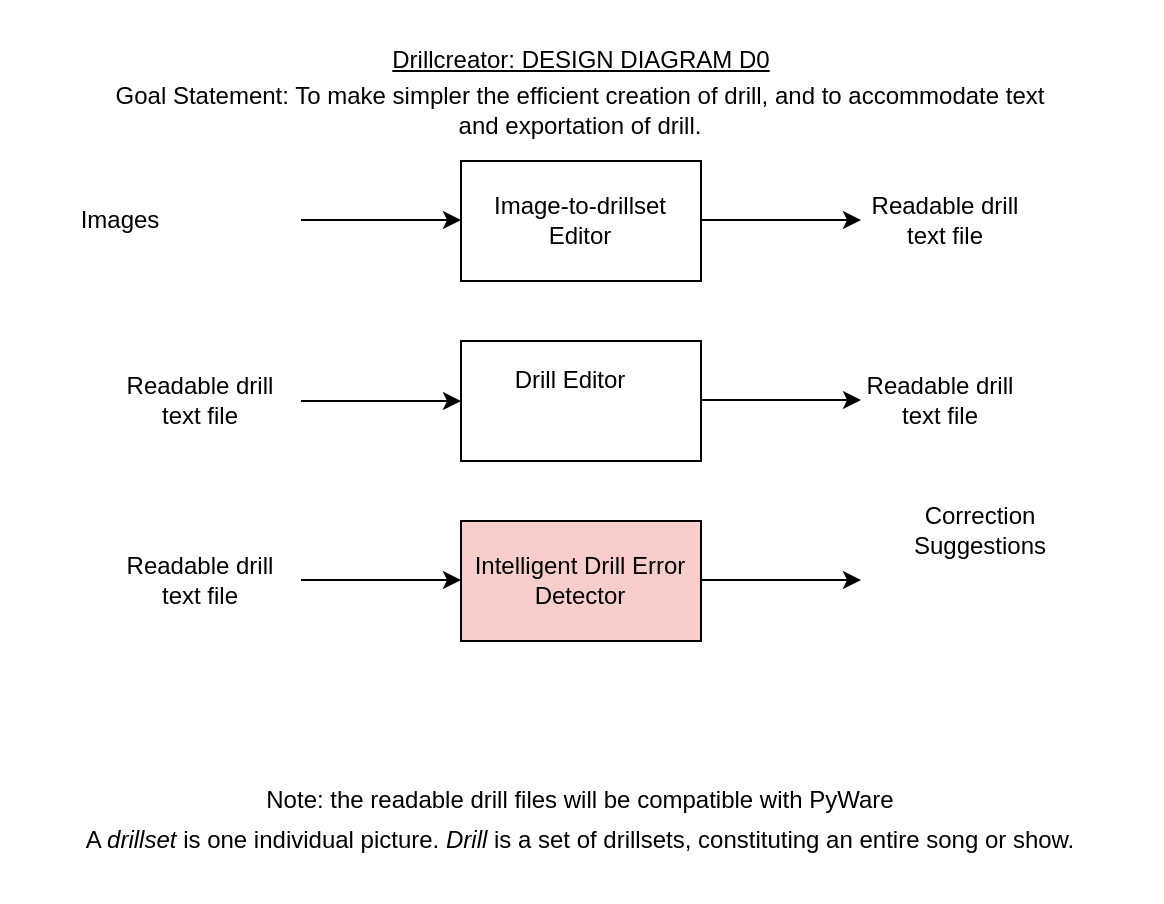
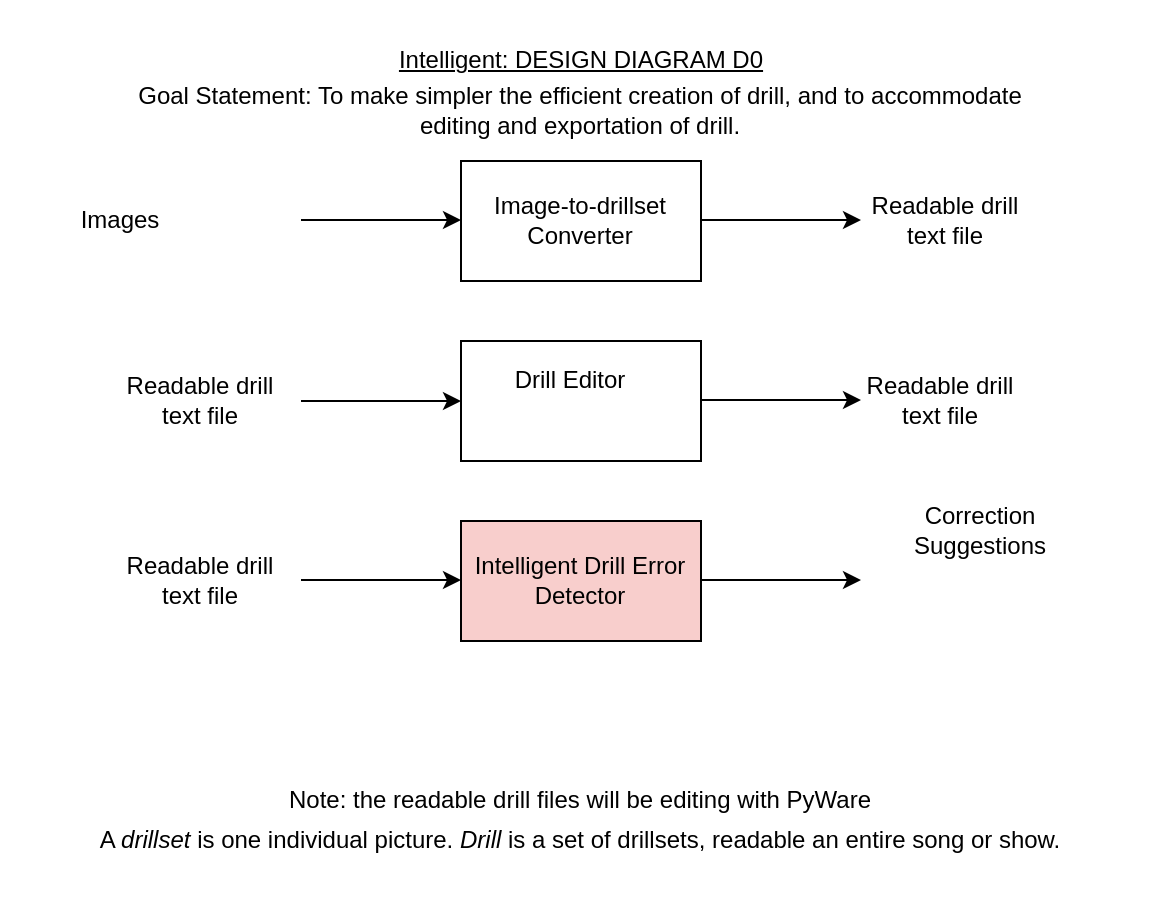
  <mxCell id="0" />
  <mxCell id="1" parent="0" />
  <mxCell id="2" value="Images" style="text;html=1;strokeColor=none;fillColor=none;align=center;verticalAlign=middle;whiteSpace=wrap;rounded=0;" vertex="1" parent="1"><mxGeometry x="40" y="100" width="40" height="20" as="geometry" /></mxCell>
  <mxCell id="3" value="Readable drill text file" style="text;html=1;strokeColor=none;fillColor=none;align=center;verticalAlign=middle;whiteSpace=wrap;rounded=0;" vertex="1" parent="1"><mxGeometry x="60" y="190" width="80" height="20" as="geometry" /></mxCell>
  <mxCell id="4" value="" style="rounded=0;whiteSpace=wrap;html=1;" vertex="1" parent="1"><mxGeometry x="230" y="80" width="120" height="60" as="geometry" /></mxCell>
  <mxCell id="5" value="" style="rounded=0;whiteSpace=wrap;html=1;" vertex="1" parent="1"><mxGeometry x="230" y="170" width="120" height="60" as="geometry" /></mxCell>
  <mxCell id="6" value="" style="endArrow=classic;html=1;entryX=0;entryY=0.5;entryDx=0;entryDy=0;" edge="1" parent="1" target="5"><mxGeometry width="50" height="50" relative="1" as="geometry"><mxPoint x="150" y="200" as="sourcePoint" /><mxPoint x="200" y="170" as="targetPoint" /></mxGeometry></mxCell>
  <mxCell id="7" value="" style="endArrow=classic;html=1;entryX=0;entryY=0.5;entryDx=0;entryDy=0;" edge="1" parent="1"><mxGeometry width="50" height="50" relative="1" as="geometry"><mxPoint x="350" y="199.5" as="sourcePoint" /><mxPoint x="430" y="199.5" as="targetPoint" /></mxGeometry></mxCell>
  <mxCell id="8" value="" style="endArrow=classic;html=1;entryX=0;entryY=0.5;entryDx=0;entryDy=0;" edge="1" parent="1"><mxGeometry width="50" height="50" relative="1" as="geometry"><mxPoint x="150" y="109.5" as="sourcePoint" /><mxPoint x="230" y="109.5" as="targetPoint" /></mxGeometry></mxCell>
  <mxCell id="9" value="" style="endArrow=classic;html=1;entryX=0;entryY=0.5;entryDx=0;entryDy=0;" edge="1" parent="1"><mxGeometry width="50" height="50" relative="1" as="geometry"><mxPoint x="350" y="109.5" as="sourcePoint" /><mxPoint x="430" y="109.5" as="targetPoint" /></mxGeometry></mxCell>
  <mxCell id="10" value="Readable drill text file" style="text;html=1;strokeColor=none;fillColor=none;align=center;verticalAlign=middle;whiteSpace=wrap;rounded=0;" vertex="1" parent="1"><mxGeometry x="430" y="100" width="85" height="20" as="geometry" /></mxCell>
  <mxCell id="11" value="Readable drill text file" style="text;html=1;strokeColor=none;fillColor=none;align=center;verticalAlign=middle;whiteSpace=wrap;rounded=0;" vertex="1" parent="1"><mxGeometry x="425" y="190" width="90" height="20" as="geometry" /></mxCell>
  <mxCell id="12" value="Drill Editor" style="text;html=1;strokeColor=none;fillColor=none;align=center;verticalAlign=middle;whiteSpace=wrap;rounded=0;" vertex="1" parent="1"><mxGeometry x="245" y="180" width="80" height="20" as="geometry" /></mxCell>
- <mxCell id="13" value="Image-to-drillset Editor" style="text;html=1;strokeColor=none;fillColor=none;align=center;verticalAlign=middle;whiteSpace=wrap;rounded=0;" vertex="1" parent="1"><mxGeometry x="240" y="100" width="100" height="20" as="geometry" /></mxCell>
- <mxCell id="14" value="&lt;div&gt;Note: the readable drill files will be compatible with PyWare&lt;/div&gt;" style="text;html=1;strokeColor=none;fillColor=none;align=center;verticalAlign=middle;whiteSpace=wrap;rounded=0;" vertex="1" parent="1"><mxGeometry x="85" y="390" width="410" height="20" as="geometry" /></mxCell>
+ <mxCell id="13" value="Image-to-drillset Converter" style="text;html=1;strokeColor=none;fillColor=none;align=center;verticalAlign=middle;whiteSpace=wrap;rounded=0;" vertex="1" parent="1"><mxGeometry x="240" y="100" width="100" height="20" as="geometry" /></mxCell>
+ <mxCell id="14" value="&lt;div&gt;Note: the readable drill files will be editing with PyWare&lt;/div&gt;" style="text;html=1;strokeColor=none;fillColor=none;align=center;verticalAlign=middle;whiteSpace=wrap;rounded=0;" vertex="1" parent="1"><mxGeometry x="85" y="390" width="410" height="20" as="geometry" /></mxCell>
  <mxCell id="15" value="Intelligent Drill Error Detector" style="rounded=0;whiteSpace=wrap;html=1;fillColor=#f8cecc;" vertex="1" parent="1"><mxGeometry x="230" y="260" width="120" height="60" as="geometry" /></mxCell>
  <mxCell id="16" value="" style="endArrow=classic;html=1;entryX=0;entryY=0.5;entryDx=0;entryDy=0;" edge="1" parent="1"><mxGeometry width="50" height="50" relative="1" as="geometry"><mxPoint x="150" y="289.5" as="sourcePoint" /><mxPoint x="230" y="289.5" as="targetPoint" /></mxGeometry></mxCell>
  <mxCell id="17" value="" style="endArrow=classic;html=1;entryX=0;entryY=0.5;entryDx=0;entryDy=0;" edge="1" parent="1"><mxGeometry width="50" height="50" relative="1" as="geometry"><mxPoint x="350" y="289.5" as="sourcePoint" /><mxPoint x="430" y="289.5" as="targetPoint" /></mxGeometry></mxCell>
  <mxCell id="18" value="Correction Suggestions" style="text;html=1;strokeColor=none;fillColor=none;align=center;verticalAlign=middle;whiteSpace=wrap;rounded=0;" vertex="1" parent="1"><mxGeometry x="470" y="255" width="40" height="20" as="geometry" /></mxCell>
  <mxCell id="19" value="Readable drill text file" style="text;html=1;strokeColor=none;fillColor=none;align=center;verticalAlign=middle;whiteSpace=wrap;rounded=0;" vertex="1" parent="1"><mxGeometry x="60" y="280" width="80" height="20" as="geometry" /></mxCell>
- <mxCell id="20" value="&lt;u&gt;Drillcreator: DESIGN DIAGRAM D0&lt;/u&gt;" style="text;html=1;strokeColor=none;fillColor=none;align=center;verticalAlign=middle;whiteSpace=wrap;rounded=0;" vertex="1" parent="1"><mxGeometry x="187.5" y="20" width="205" height="20" as="geometry" /></mxCell>
- <mxCell id="21" value="Goal Statement: To make simpler the efficient creation of drill, and to accommodate text and exportation of drill." style="text;html=1;strokeColor=none;fillColor=none;align=center;verticalAlign=middle;whiteSpace=wrap;rounded=0;" vertex="1" parent="1"><mxGeometry x="50" y="40" width="480" height="30" as="geometry" /></mxCell>
- <mxCell id="22" value="A &lt;i&gt;drillset&lt;/i&gt; is one individual picture. &lt;i&gt;Drill &lt;/i&gt;is a set of drillsets, constituting an entire song or show." style="text;html=1;strokeColor=none;fillColor=none;align=center;verticalAlign=middle;whiteSpace=wrap;rounded=0;" vertex="1" parent="1"><mxGeometry x="20" y="410" width="540" height="20" as="geometry" /></mxCell>
+ <mxCell id="20" value="&lt;u&gt;Intelligent: DESIGN DIAGRAM D0&lt;/u&gt;" style="text;html=1;strokeColor=none;fillColor=none;align=center;verticalAlign=middle;whiteSpace=wrap;rounded=0;" vertex="1" parent="1"><mxGeometry x="187.5" y="20" width="205" height="20" as="geometry" /></mxCell>
+ <mxCell id="21" value="Goal Statement: To make simpler the efficient creation of drill, and to accommodate editing and exportation of drill." style="text;html=1;strokeColor=none;fillColor=none;align=center;verticalAlign=middle;whiteSpace=wrap;rounded=0;" vertex="1" parent="1"><mxGeometry x="50" y="40" width="480" height="30" as="geometry" /></mxCell>
+ <mxCell id="22" value="A &lt;i&gt;drillset&lt;/i&gt; is one individual picture. &lt;i&gt;Drill &lt;/i&gt;is a set of drillsets, readable an entire song or show." style="text;html=1;strokeColor=none;fillColor=none;align=center;verticalAlign=middle;whiteSpace=wrap;rounded=0;" vertex="1" parent="1"><mxGeometry x="20" y="410" width="540" height="20" as="geometry" /></mxCell>
